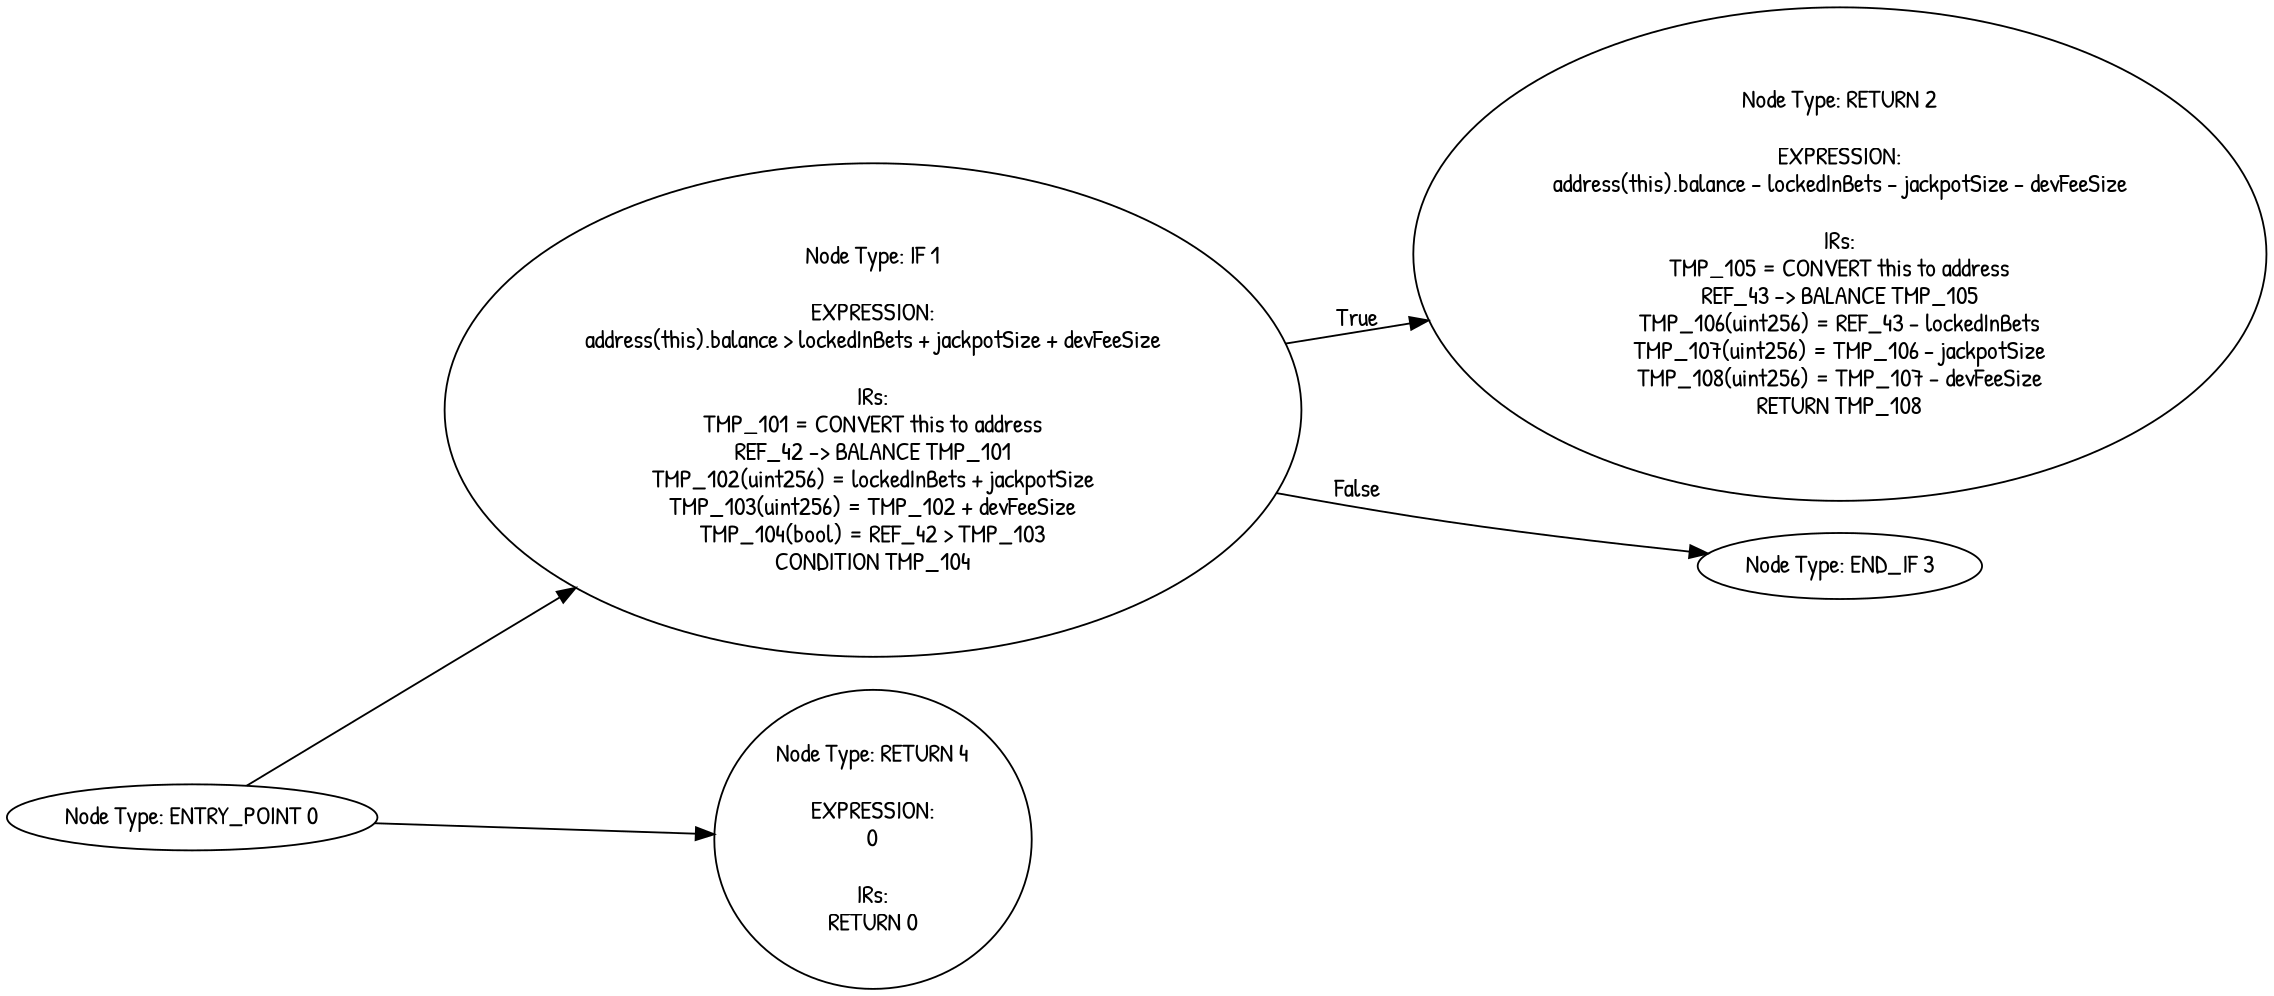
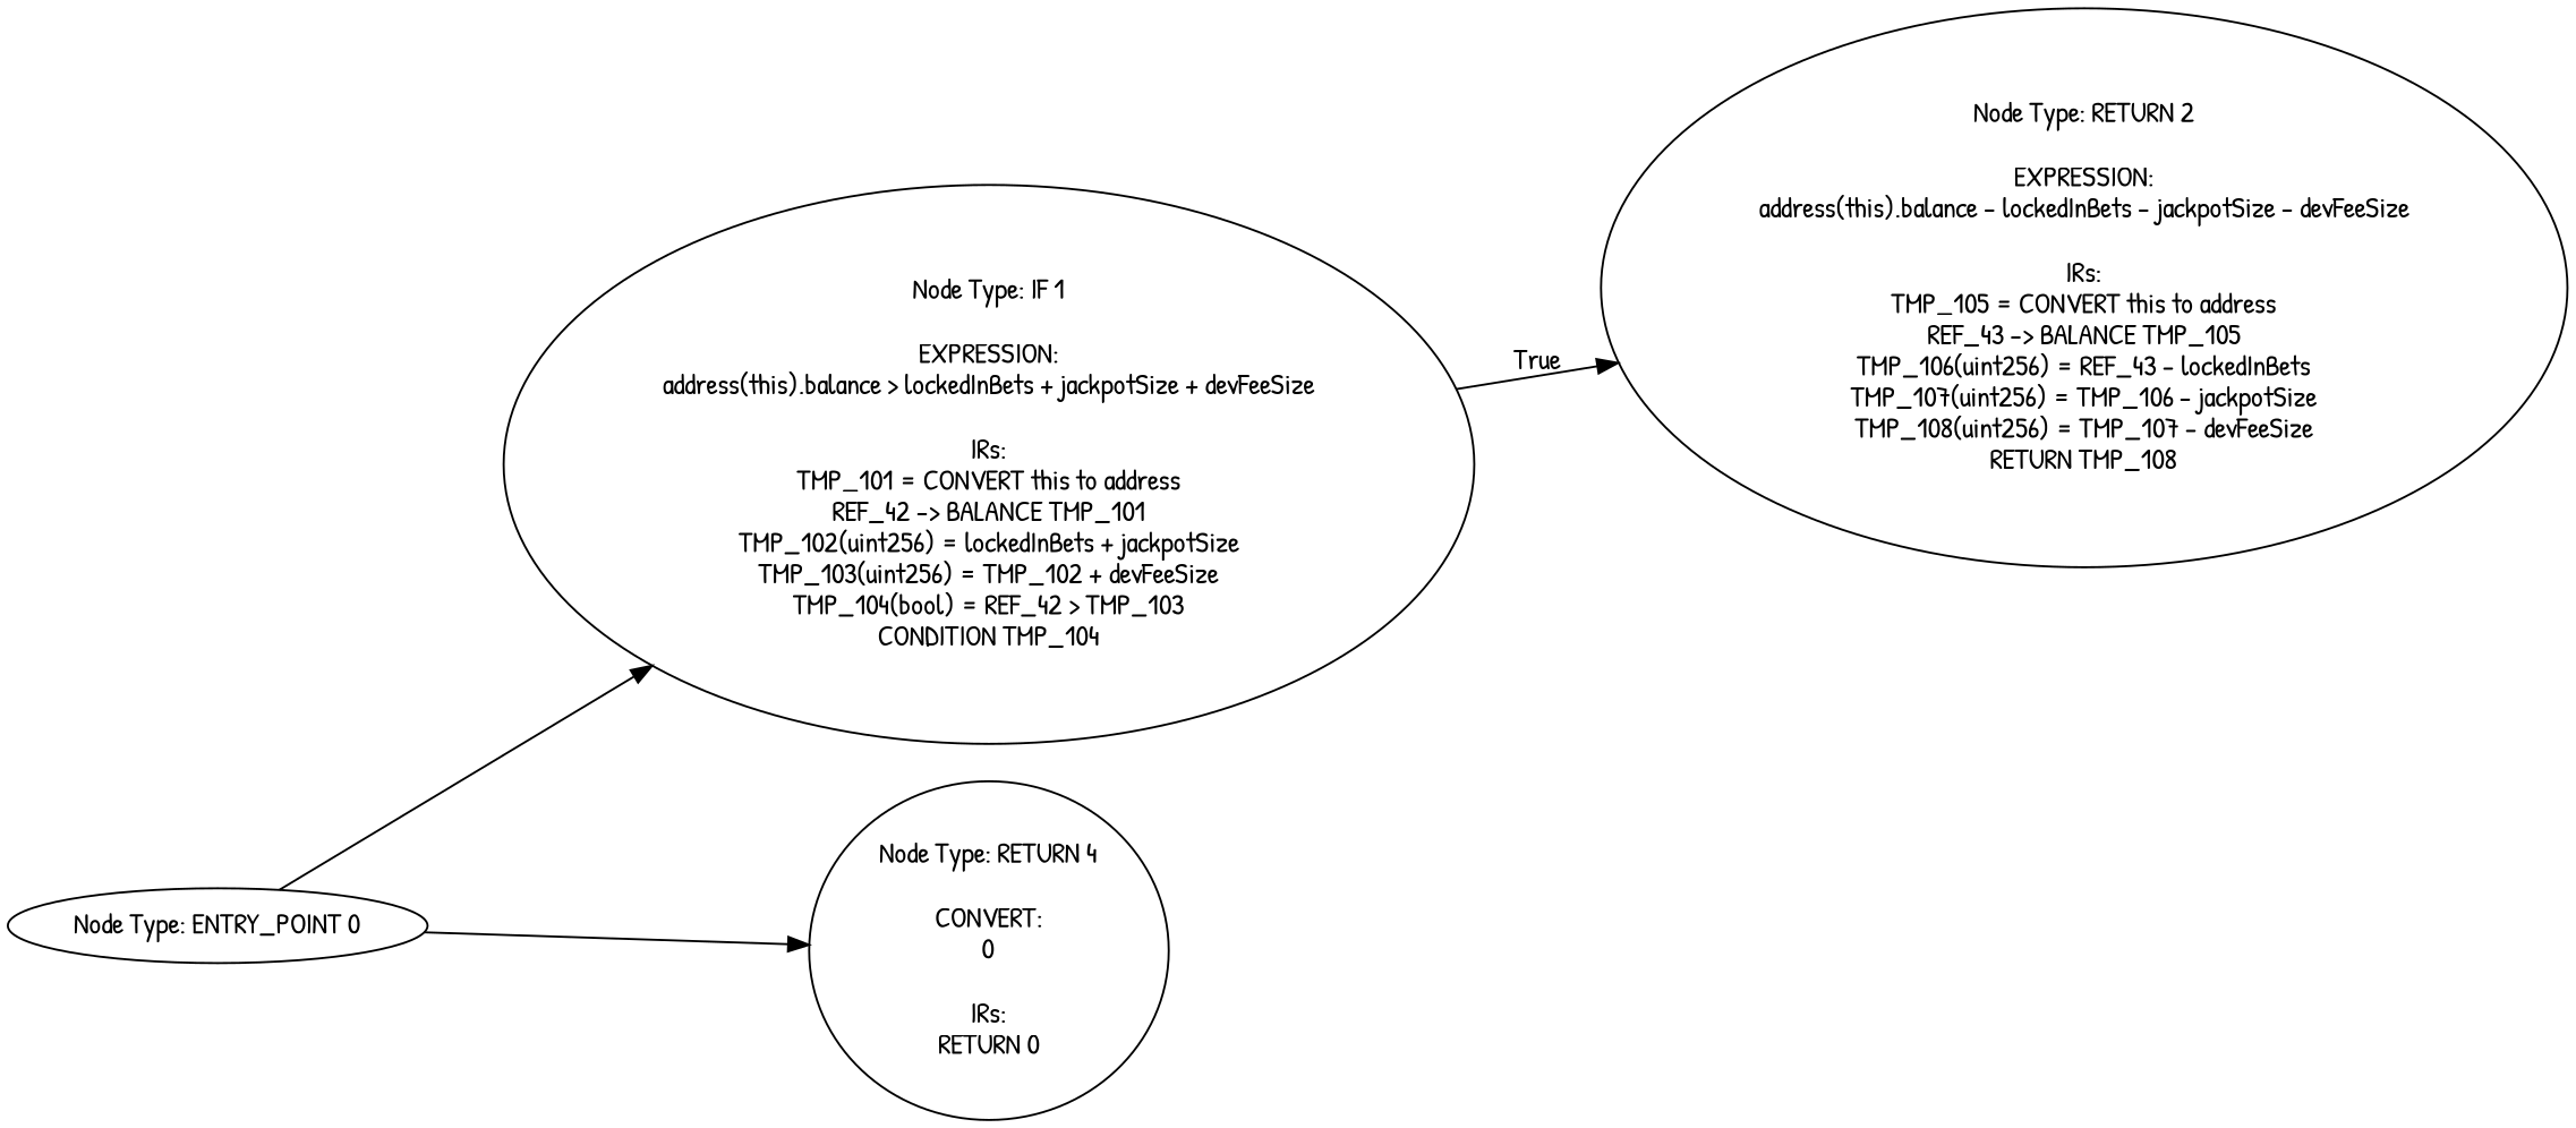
  digraph {
    fontname="Patrick Hand"
    rankdir=LR
    node [fontname="Patrick Hand"]
    edge [fontname="Patrick Hand"]
    n1 [label="Node Type: ENTRY_POINT 0\n"]
    n2 [label="Node Type: IF 1\n\nEXPRESSION:\naddress(this).balance > lockedInBets + jackpotSize + devFeeSize\n\nIRs:\nTMP_101 = CONVERT this to address\nREF_42 -> BALANCE TMP_101\nTMP_102(uint256) = lockedInBets + jackpotSize\nTMP_103(uint256) = TMP_102 + devFeeSize\nTMP_104(bool) = REF_42 > TMP_103\nCONDITION TMP_104"]
-   n3 [label="Node Type: RETURN 4\n\nEXPRESSION:\n0\n\nIRs:\nRETURN 0"]
+   n3 [label="Node Type: RETURN 4\n\nCONVERT:\n0\n\nIRs:\nRETURN 0"]
    n4 [label="Node Type: RETURN 2\n\nEXPRESSION:\naddress(this).balance - lockedInBets - jackpotSize - devFeeSize\n\nIRs:\nTMP_105 = CONVERT this to address\nREF_43 -> BALANCE TMP_105\nTMP_106(uint256) = REF_43 - lockedInBets\nTMP_107(uint256) = TMP_106 - jackpotSize\nTMP_108(uint256) = TMP_107 - devFeeSize\nRETURN TMP_108"]
-   n5 [label="Node Type: END_IF 3\n"]
    n1 -> n2
    n1 -> n3
    n2 -> n4 [label=True]
-   n2 -> n5 [label=False]
  }
